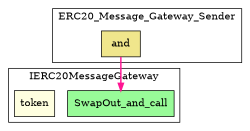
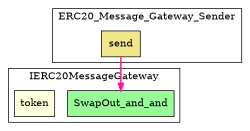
  strict digraph {
    rankdir=TB
    node [shape=box style=filled]
-   n1 [label=SwapOut_and_call fillcolor=palegreen]
+   n1 [label=SwapOut_and_and fillcolor=palegreen]
    n2 [label=token fillcolor=lightyellow]
-   n3 [label=and fillcolor=khaki]
+   n3 [label=send fillcolor=khaki]
    subgraph cluster_1 {
      label=IERC20MessageGateway
      n1
      n2
    }
    subgraph cluster_2 {
      label=ERC20_Message_Gateway_Sender
      n3
    }
    subgraph cluster_3 {
      label="[Solidity]"
    }
    n3 -> n1 [color=deeppink style=bold arrowhead=normal]
  }
